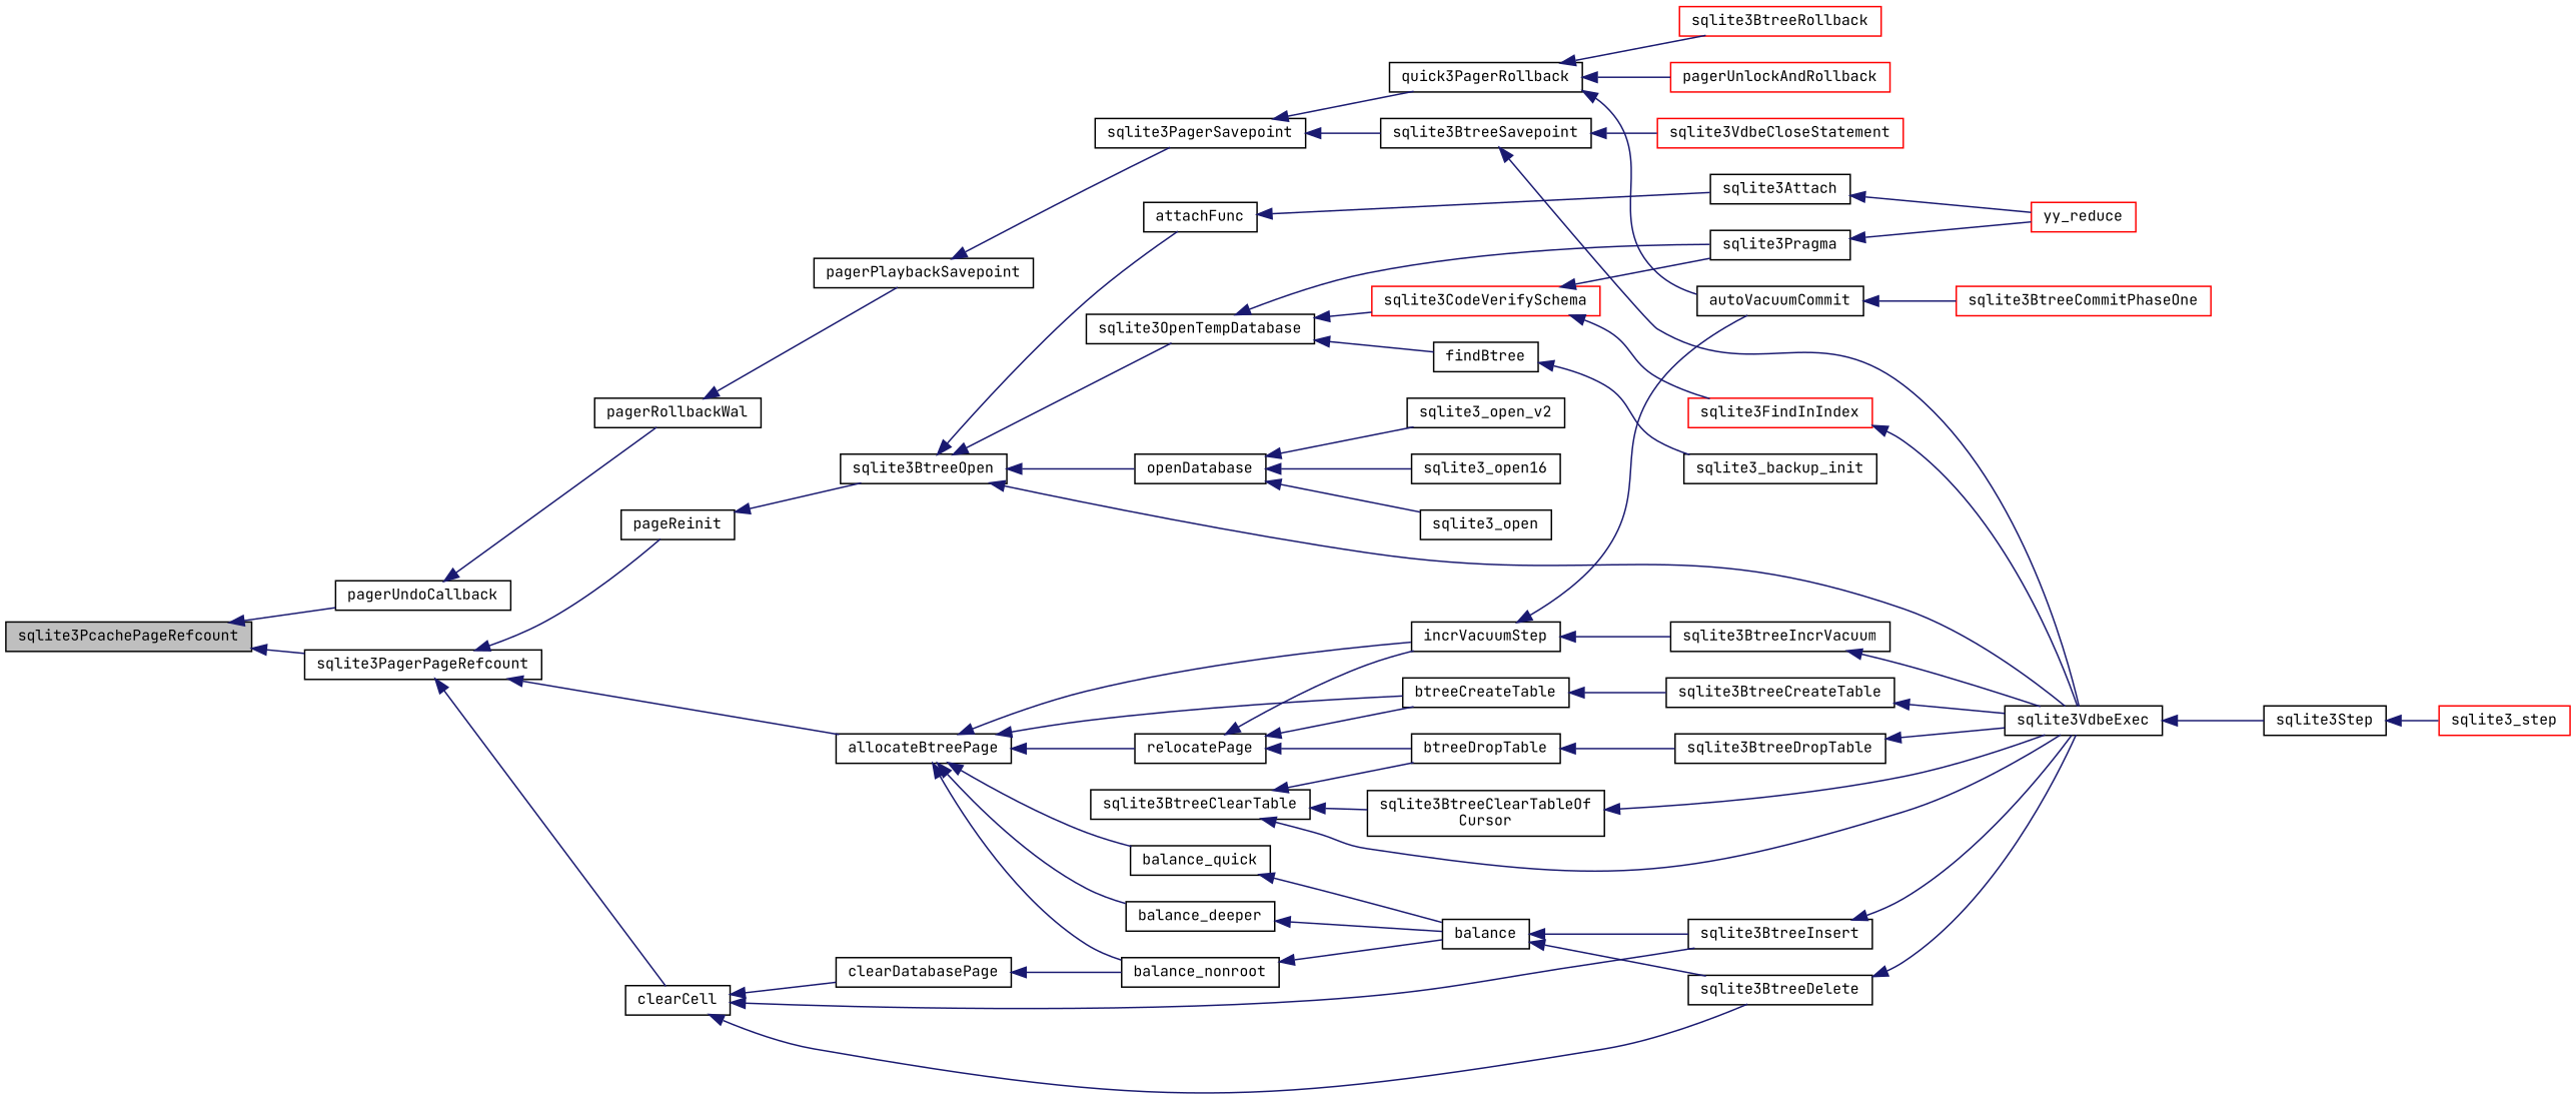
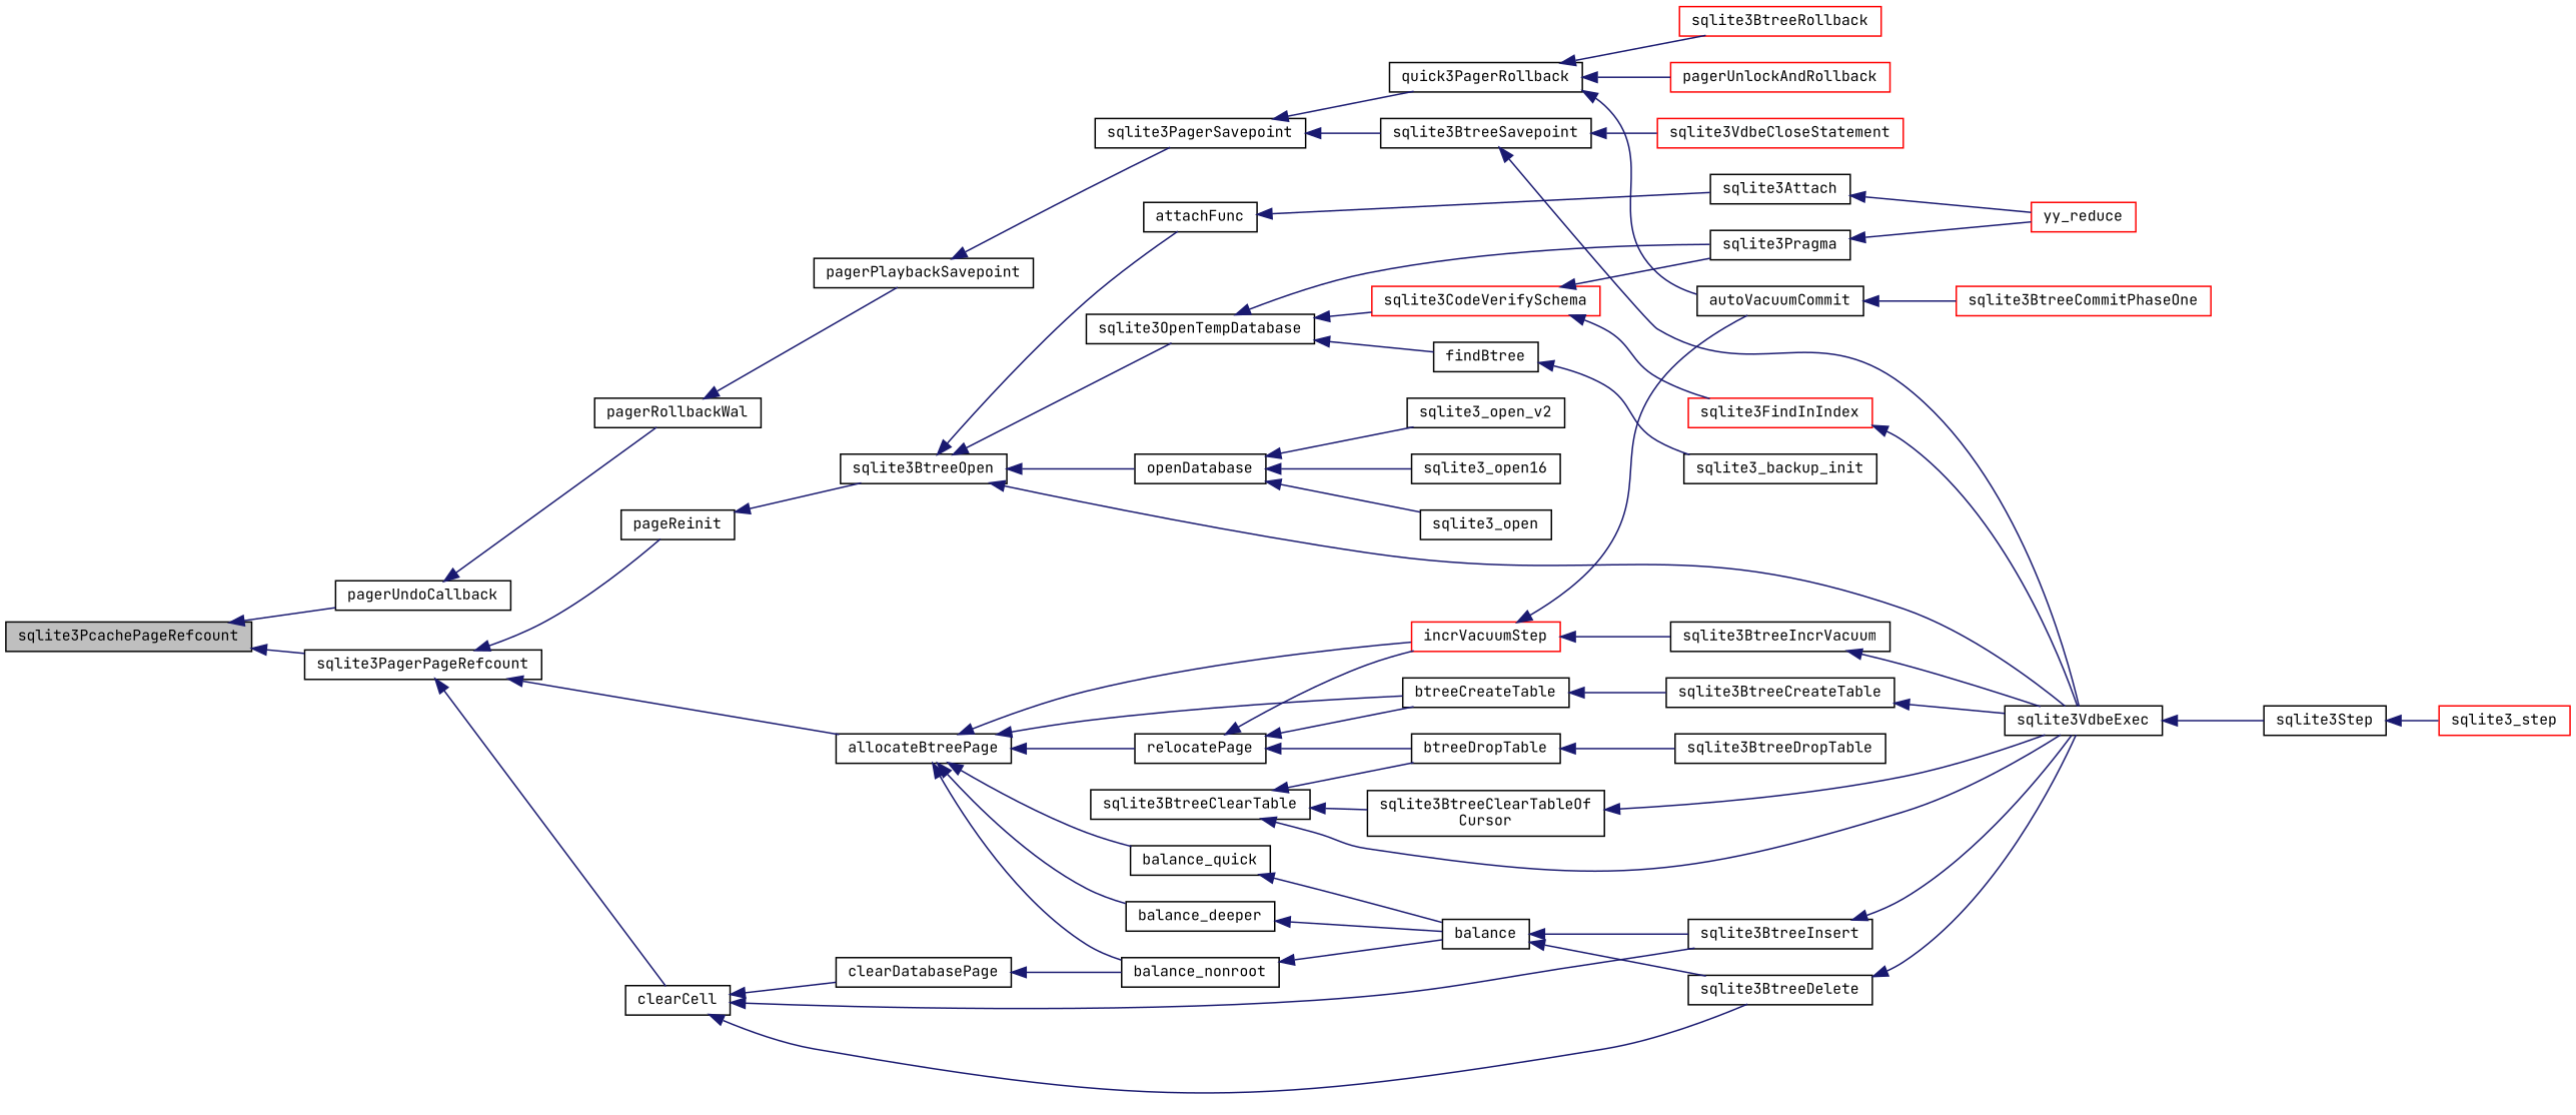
  digraph {
    fontname="JetBrains Mono"
    rankdir=LR
    node [color=black fillcolor=white fontname="JetBrains Mono" fontsize=10 shape=record style=filled]
    edge [color=midnightblue dir=back fontname="JetBrains Mono" fontsize=10 labelfontname=FreeSans labelfontsize=10 style=solid]
    n1 [fillcolor=grey75 fontcolor=black height=0.2 label=sqlite3PcachePageRefcount width=0.4]
    n2 [height=0.2 label=pagerUndoCallback width=0.4]
    n3 [height=0.2 label=sqlite3PagerPageRefcount width=0.4]
    n4 [height=0.2 label=pagerRollbackWal width=0.4]
    n5 [height=0.2 label=pageReinit width=0.4]
    n6 [height=0.2 label=allocateBtreePage width=0.4]
    n7 [height=0.2 label=clearCell width=0.4]
    n8 [height=0.2 label=pagerPlaybackSavepoint width=0.4]
    n9 [height=0.2 label=sqlite3PagerSavepoint width=0.4]
    n10 [height=0.2 label=quick3PagerRollback width=0.4]
    n11 [height=0.2 label=sqlite3BtreeSavepoint width=0.4]
    n12 [color=red height=0.2 label=pagerUnlockAndRollback width=0.4]
    n13 [height=0.2 label=autoVacuumCommit width=0.4]
    n14 [color=red height=0.2 label=sqlite3BtreeRollback width=0.4]
    n15 [color=red height=0.2 label=sqlite3VdbeCloseStatement width=0.4]
    n16 [height=0.2 label=sqlite3VdbeExec width=0.4]
    n17 [color=red height=0.2 label=sqlite3BtreeCommitPhaseOne width=0.4]
    n18 [height=0.2 label=sqlite3Step width=0.4]
    n19 [color=red height=0.2 label=sqlite3_step width=0.4]
    n20 [height=0.2 label=sqlite3BtreeOpen width=0.4]
    n21 [height=0.2 label=relocatePage width=0.4]
-   n22 [height=0.2 label=incrVacuumStep width=0.4]
+   n22 [color=red height=0.2 label=incrVacuumStep width=0.4]
    n23 [height=0.2 label=btreeCreateTable width=0.4]
    n24 [height=0.2 label=balance_quick width=0.4]
    n25 [height=0.2 label=balance_nonroot width=0.4]
    n26 [height=0.2 label=balance_deeper width=0.4]
    n27 [height=0.2 label=sqlite3BtreeInsert width=0.4]
    n28 [height=0.2 label=sqlite3BtreeDelete width=0.4]
    n29 [height=0.2 label=clearDatabasePage width=0.4]
    n30 [height=0.2 label=attachFunc width=0.4]
    n31 [height=0.2 label=sqlite3OpenTempDatabase width=0.4]
    n32 [height=0.2 label=openDatabase width=0.4]
    n33 [height=0.2 label=sqlite3Attach width=0.4]
    n34 [height=0.2 label=findBtree width=0.4]
    n35 [color=red height=0.2 label=sqlite3CodeVerifySchema width=0.4]
    n36 [height=0.2 label=sqlite3Pragma width=0.4]
    n37 [height=0.2 label=sqlite3_open width=0.4]
    n38 [height=0.2 label=sqlite3_open_v2 width=0.4]
    n39 [height=0.2 label=sqlite3_open16 width=0.4]
    n40 [color=red height=0.2 label=yy_reduce width=0.4]
    n41 [height=0.2 label=sqlite3_backup_init width=0.4]
    n42 [color=red height=0.2 label=sqlite3FindInIndex width=0.4]
    n43 [height=0.2 label=btreeDropTable width=0.4]
    n44 [height=0.2 label=sqlite3BtreeIncrVacuum width=0.4]
    n45 [height=0.2 label=sqlite3BtreeCreateTable width=0.4]
    n46 [height=0.2 label=balance width=0.4]
    n47 [height=0.2 label=sqlite3BtreeDropTable width=0.4]
    n48 [height=0.2 label=sqlite3BtreeClearTable width=0.4]
    n49 [height=0.2 label="sqlite3BtreeClearTableOf\lCursor" width=0.4]
    n1 -> n2
    n1 -> n3
    n2 -> n4
    n3 -> n5
    n3 -> n6
    n3 -> n7
    n4 -> n8
    n5 -> n20
    n6 -> n21
    n6 -> n22
    n6 -> n23
    n6 -> n24
    n6 -> n25
    n6 -> n26
    n7 -> n27
    n7 -> n28
    n7 -> n29
    n8 -> n9
    n9 -> n10
    n9 -> n11
    n10 -> n12
    n10 -> n13
    n10 -> n14
    n11 -> n15
    n11 -> n16
    n13 -> n17
    n16 -> n18
    n18 -> n19
    n20 -> n16
    n20 -> n30
    n20 -> n31
    n20 -> n32
    n21 -> n22
    n21 -> n23
    n21 -> n43
    n22 -> n13
    n22 -> n44
    n23 -> n45
    n24 -> n46
    n25 -> n46
    n26 -> n46
    n27 -> n16
    n28 -> n16
    n29 -> n25
    n30 -> n33
    n31 -> n34
    n31 -> n35
    n31 -> n36
    n32 -> n37
    n32 -> n38
    n32 -> n39
    n33 -> n40
    n34 -> n41
    n35 -> n36
    n35 -> n42
    n36 -> n40
    n42 -> n16
    n43 -> n47
    n44 -> n16
    n45 -> n16
    n46 -> n27
    n46 -> n28
-   n47 -> n16
    n48 -> n16
    n48 -> n43
    n48 -> n49
    n49 -> n16
  }
